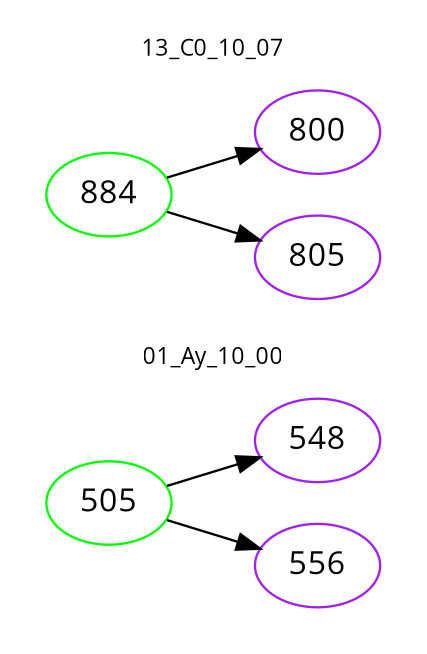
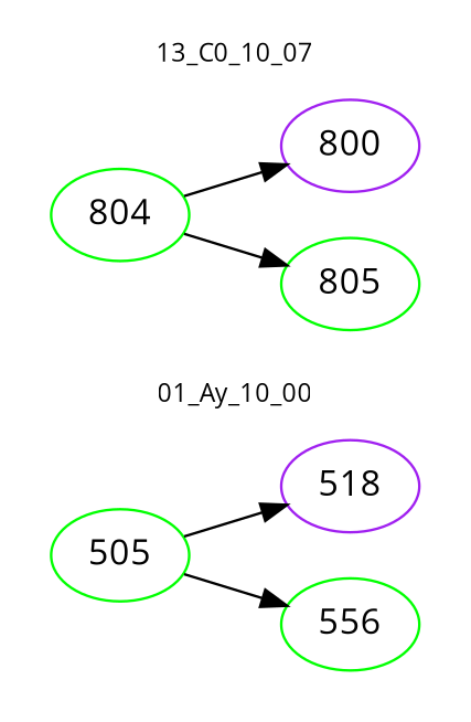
  digraph {
    fontname="Open Sans"
    rankdir=LR
    node [color=green fontname="Open Sans"]
    edge [color=black fontname="Open Sans"]
    n1 [label=505]
-   n2 [color=purple label=556]
-   n3 [color=purple label=548]
-   n4 [label=884]
-   n5 [color=purple label=805]
+   n2 [label=556]
+   n3 [color=purple label=518]
+   n4 [label=804]
+   n5 [label=805]
    n6 [color=purple label=800]
    subgraph cluster_1 {
      color=white
      fontsize=10
      label="01_Ay_10_00"
      n1
      n2
      n3
    }
    subgraph cluster_2 {
      color=white
      fontsize=10
      label="13_C0_10_07"
      n4
      n5
      n6
    }
    n1 -> n2
    n1 -> n3
    n4 -> n5
    n4 -> n6
  }
